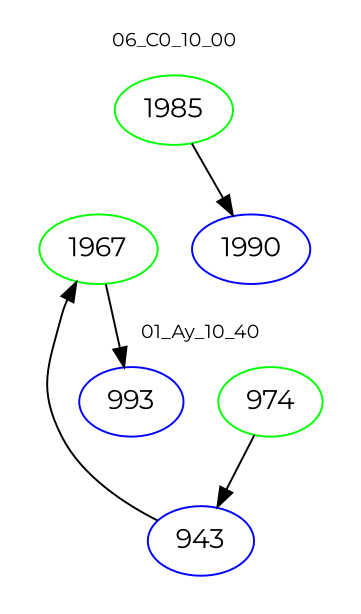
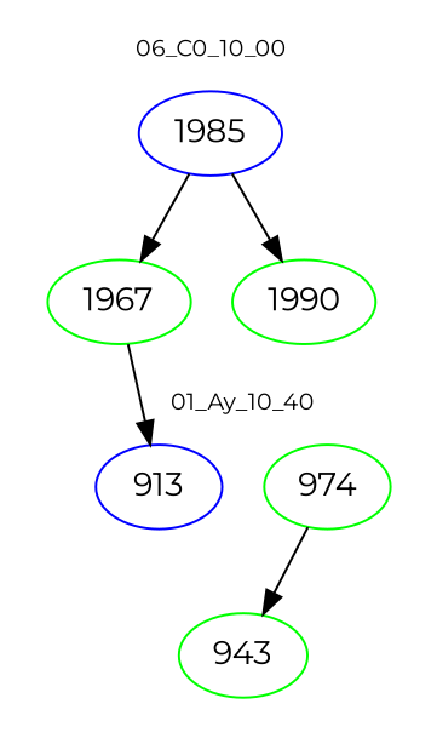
  digraph {
    fontname=Montserrat
    node [color=green fontname=Montserrat]
    edge [color=black fontname=Montserrat]
    n1 [label=974]
-   n2 [color=blue label=943]
-   n3 [color=blue label=993]
-   n4 [label=1985]
+   n2 [label=943]
+   n3 [color=blue label=913]
+   n4 [color=blue label=1985]
    n5 [label=1967]
-   n6 [color=blue label=1990]
+   n6 [label=1990]
    subgraph cluster_1 {
      color=white
      fontsize=10
      label="01_Ay_10_40"
      n1
      n2
      n3
    }
    subgraph cluster_2 {
      color=white
      fontsize=10
      label="06_C0_10_00"
      n4
      n5
      n6
    }
    n1 -> n2
-   n2 -> n5
+   n4 -> n5
    n4 -> n6
    n5 -> n3
  }
